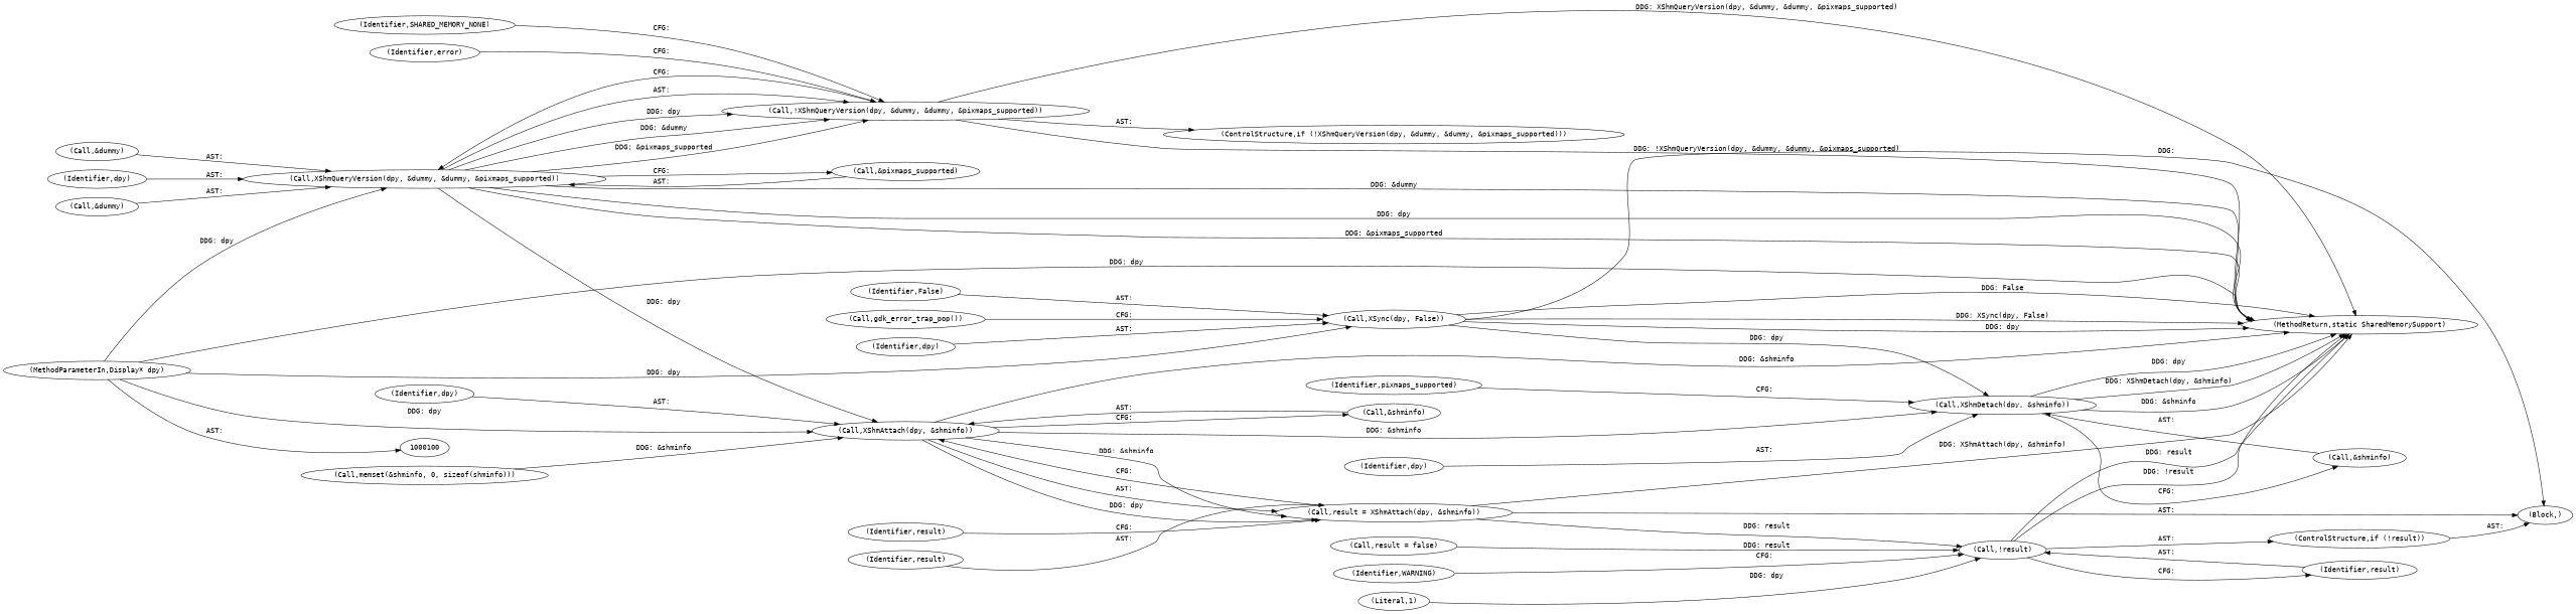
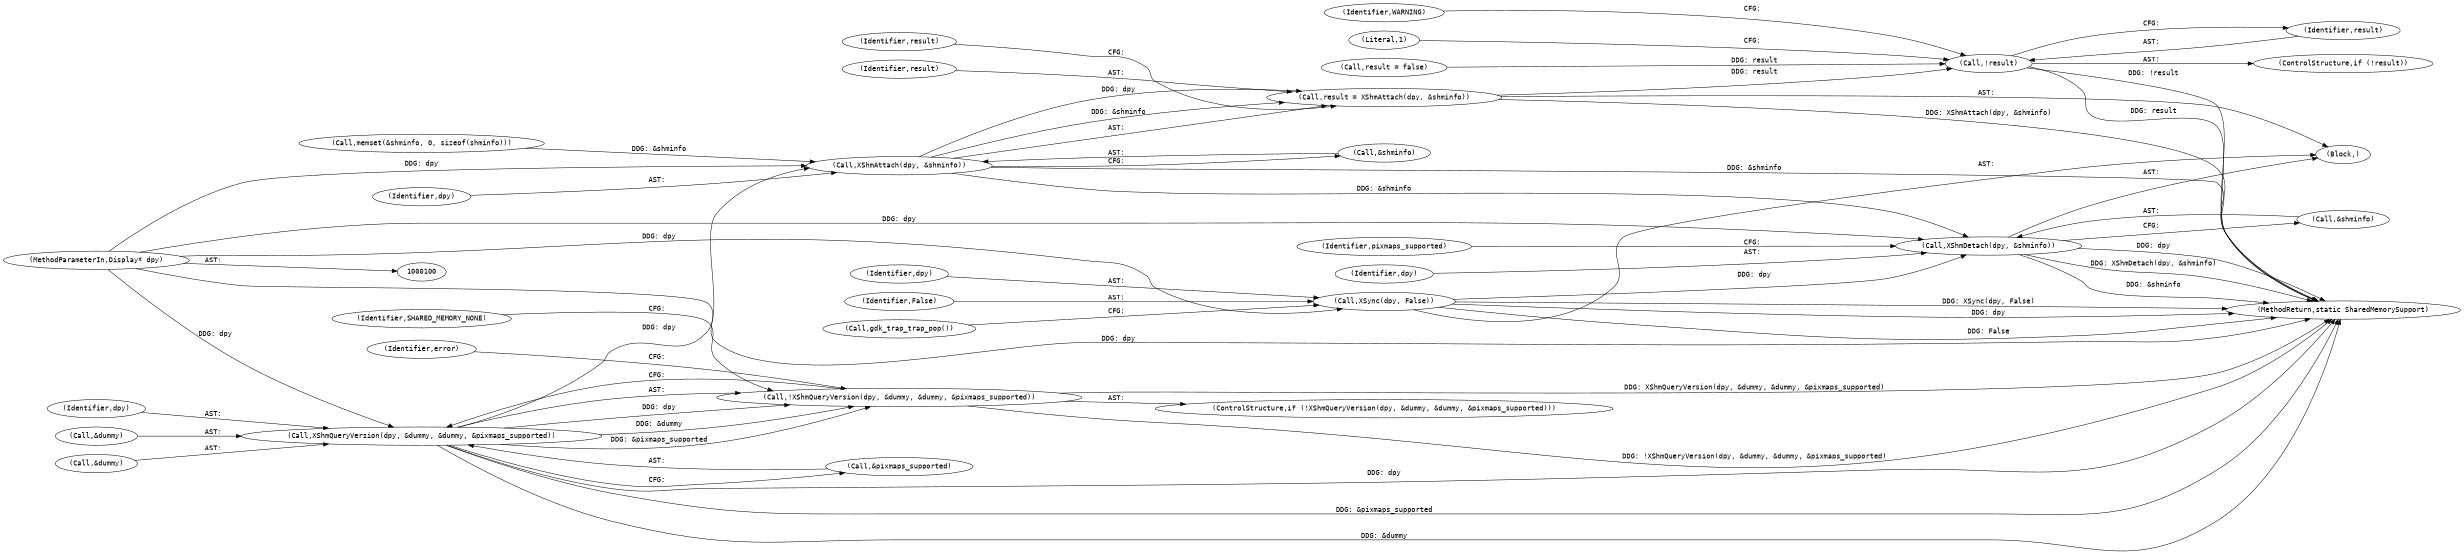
  digraph {
    fontname="DejaVu Sans Mono"
    rankdir=LR
    node [fontname="DejaVu Sans Mono"]
    edge [fontname="DejaVu Sans Mono"]
    n1 [label="(Call,XShmQueryVersion(dpy, &dummy, &dummy, &pixmaps_supported))"]
    n2 [label="(Call,!XShmQueryVersion(dpy, &dummy, &dummy, &pixmaps_supported))"]
    n3 [label="(Call,XShmAttach(dpy, &shminfo))"]
    n4 [label="(Call,&pixmaps_supported)"]
    n5 [label="(MethodReturn,static SharedMemorySupport)"]
    n6 [label="(ControlStructure,if (!XShmQueryVersion(dpy, &dummy, &dummy, &pixmaps_supported)))"]
    n7 [label="(Call,XShmDetach(dpy, &shminfo))"]
    n8 [label="(Call,result = XShmAttach(dpy, &shminfo))"]
    n9 [label="(Call,&shminfo)"]
    n10 [label="(MethodParameterIn,Display* dpy)"]
    n11 [label="(Call,XSync(dpy, False))"]
    1000100
    n13 [label="(Block,)"]
    n14 [label="(Call,&shminfo)"]
    n15 [label="(Call,!result)"]
    n16 [label="(ControlStructure,if (!result))"]
    n17 [label="(Identifier,result)"]
    n18 [label="(Identifier,False)"]
    n19 [label="(Identifier,dpy)"]
    n20 [label="(Call,result = false)"]
    n21 [label="(Identifier,WARNING)"]
    n22 [label="(Identifier,SHARED_MEMORY_NONE)"]
    n23 [label="(Identifier,result)"]
    n24 [label="(Identifier,result)"]
    n25 [label="(Call,memset(&shminfo, 0, sizeof(shminfo)))"]
    n26 [label="(Call,&dummy)"]
-   n27 [label="(Call,gdk_error_trap_pop())"]
+   n27 [label="(Call,gdk_trap_trap_pop())"]
    n28 [label="(Identifier,pixmaps_supported)"]
    n29 [label="(Identifier,dpy)"]
    n30 [label="(Call,&dummy)"]
    n31 [label="(Identifier,dpy)"]
    n32 [label="(Identifier,dpy)"]
    n33 [label="(Literal,1)"]
    n34 [label="(Identifier,error)"]
    n1 -> n2 [label="AST: "]
    n1 -> n2 [label="DDG: dpy"]
    n1 -> n2 [label="DDG: &dummy"]
    n1 -> n2 [label="DDG: &pixmaps_supported"]
    n1 -> n3 [label="DDG: dpy"]
    n1 -> n4 [label="CFG: "]
    n1 -> n5 [label="DDG: &dummy"]
    n1 -> n5 [label="DDG: dpy"]
    n1 -> n5 [label="DDG: &pixmaps_supported"]
    n2 -> n1 [label="CFG: "]
    n2 -> n5 [label="DDG: XShmQueryVersion(dpy, &dummy, &dummy, &pixmaps_supported)"]
    n2 -> n5 [label="DDG: !XShmQueryVersion(dpy, &dummy, &dummy, &pixmaps_supported)"]
    n2 -> n6 [label="AST: "]
    n3 -> n5 [label="DDG: &shminfo"]
    n3 -> n7 [label="DDG: &shminfo"]
    n3 -> n8 [label="AST: "]
    n3 -> n8 [label="DDG: dpy"]
    n3 -> n8 [label="DDG: &shminfo"]
    n3 -> n9 [label="CFG: "]
    n4 -> n1 [label="AST: "]
    n7 -> n5 [label="DDG: XShmDetach(dpy, &shminfo)"]
    n7 -> n5 [label="DDG: &shminfo"]
    n7 -> n5 [label="DDG: dpy"]
-   n16 -> n13 [label="AST: "]
+   n7 -> n13 [label="AST: "]
    n7 -> n14 [label="CFG: "]
-   n8 -> n3 [label="CFG: "]
    n8 -> n5 [label="DDG: XShmAttach(dpy, &shminfo)"]
    n8 -> n13 [label="AST: "]
    n8 -> n15 [label="DDG: result"]
    n9 -> n3 [label="AST: "]
    n10 -> n1 [label="DDG: dpy"]
    n10 -> n3 [label="DDG: dpy"]
    n10 -> n5 [label="DDG: dpy"]
+   n10 -> n7 [label="DDG: dpy"]
    n10 -> n11 [label="DDG: dpy"]
    n10 -> 1000100 [label="AST: "]
    n11 -> n5 [label="DDG: False"]
    n11 -> n5 [label="DDG: XSync(dpy, False)"]
    n11 -> n5 [label="DDG: dpy"]
    n11 -> n7 [label="DDG: dpy"]
-   n11 -> n13 [label="DDG: "]
+   n11 -> n13 [label="AST: "]
    n14 -> n7 [label="AST: "]
    n15 -> n5 [label="DDG: !result"]
    n15 -> n5 [label="DDG: result"]
    n15 -> n16 [label="AST: "]
    n15 -> n17 [label="CFG: "]
    n17 -> n15 [label="AST: "]
    n18 -> n11 [label="AST: "]
    n19 -> n7 [label="AST: "]
    n20 -> n15 [label="DDG: result"]
    n21 -> n15 [label="CFG: "]
    n22 -> n2 [label="CFG: "]
    n23 -> n8 [label="CFG: "]
    n24 -> n8 [label="AST: "]
    n25 -> n3 [label="DDG: &shminfo"]
    n26 -> n1 [label="AST: "]
    n27 -> n11 [label="CFG: "]
    n28 -> n7 [label="CFG: "]
    n29 -> n1 [label="AST: "]
    n30 -> n1 [label="AST: "]
    n31 -> n11 [label="AST: "]
    n32 -> n3 [label="AST: "]
-   n33 -> n15 [label="DDG: dpy"]
+   n33 -> n15 [label="CFG: "]
    n34 -> n2 [label="CFG: "]
  }
